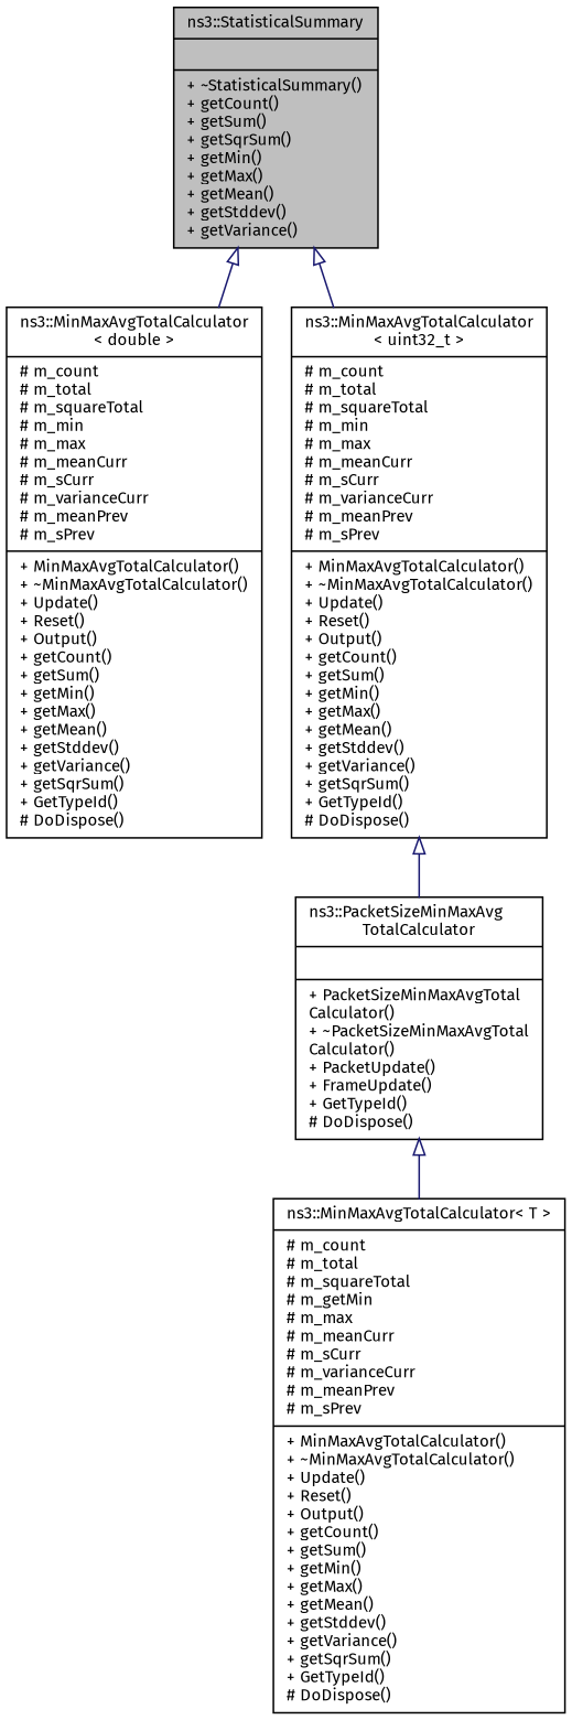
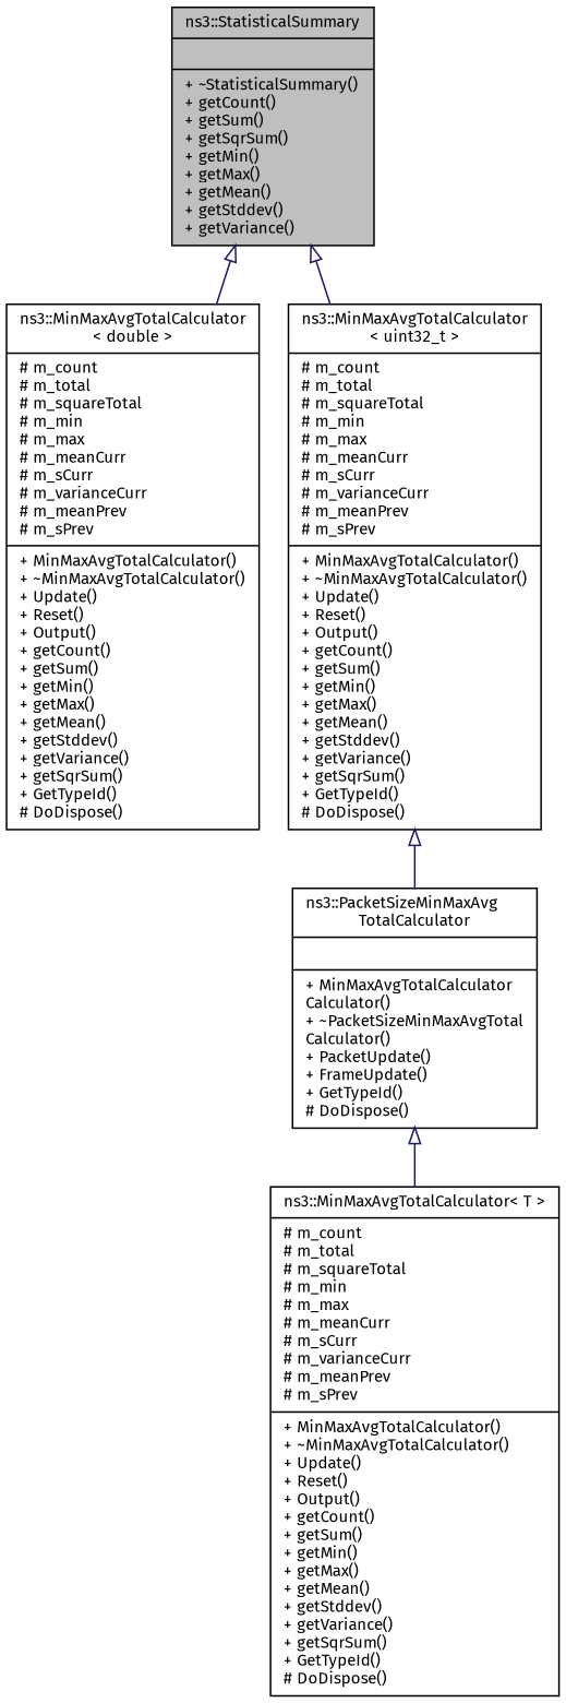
  digraph {
    fontname="Fira Sans"
    node [color=black fillcolor=white fontname="Fira Sans" fontsize=10 shape=record style=filled]
    edge [arrowtail=onormal color=midnightblue dir=back fontname="Fira Sans" fontsize=10 labelfontname=Helvetica labelfontsize=10 style=solid]
    n1 [fillcolor=grey75 fontcolor=black height=0.2 label="{ns3::StatisticalSummary\n||+ ~StatisticalSummary()\l+ getCount()\l+ getSum()\l+ getSqrSum()\l+ getMin()\l+ getMax()\l+ getMean()\l+ getStddev()\l+ getVariance()\l}" width=0.4]
    n2 [height=0.2 label="{ns3::MinMaxAvgTotalCalculator\l\< double \>\n|# m_count\l# m_total\l# m_squareTotal\l# m_min\l# m_max\l# m_meanCurr\l# m_sCurr\l# m_varianceCurr\l# m_meanPrev\l# m_sPrev\l|+ MinMaxAvgTotalCalculator()\l+ ~MinMaxAvgTotalCalculator()\l+ Update()\l+ Reset()\l+ Output()\l+ getCount()\l+ getSum()\l+ getMin()\l+ getMax()\l+ getMean()\l+ getStddev()\l+ getVariance()\l+ getSqrSum()\l+ GetTypeId()\l# DoDispose()\l}" width=0.4]
    n3 [height=0.2 label="{ns3::MinMaxAvgTotalCalculator\l\< uint32_t \>\n|# m_count\l# m_total\l# m_squareTotal\l# m_min\l# m_max\l# m_meanCurr\l# m_sCurr\l# m_varianceCurr\l# m_meanPrev\l# m_sPrev\l|+ MinMaxAvgTotalCalculator()\l+ ~MinMaxAvgTotalCalculator()\l+ Update()\l+ Reset()\l+ Output()\l+ getCount()\l+ getSum()\l+ getMin()\l+ getMax()\l+ getMean()\l+ getStddev()\l+ getVariance()\l+ getSqrSum()\l+ GetTypeId()\l# DoDispose()\l}" width=0.4]
-   n4 [height=0.2 label="{ns3::PacketSizeMinMaxAvg\lTotalCalculator\n||+ PacketSizeMinMaxAvgTotal\lCalculator()\l+ ~PacketSizeMinMaxAvgTotal\lCalculator()\l+ PacketUpdate()\l+ FrameUpdate()\l+ GetTypeId()\l# DoDispose()\l}" width=0.4]
-   n5 [height=0.2 label="{ns3::MinMaxAvgTotalCalculator\< T \>\n|# m_count\l# m_total\l# m_squareTotal\l# m_getMin\l# m_max\l# m_meanCurr\l# m_sCurr\l# m_varianceCurr\l# m_meanPrev\l# m_sPrev\l|+ MinMaxAvgTotalCalculator()\l+ ~MinMaxAvgTotalCalculator()\l+ Update()\l+ Reset()\l+ Output()\l+ getCount()\l+ getSum()\l+ getMin()\l+ getMax()\l+ getMean()\l+ getStddev()\l+ getVariance()\l+ getSqrSum()\l+ GetTypeId()\l# DoDispose()\l}" width=0.4]
+   n4 [height=0.2 label="{ns3::PacketSizeMinMaxAvg\lTotalCalculator\n||+ MinMaxAvgTotalCalculator\lCalculator()\l+ ~PacketSizeMinMaxAvgTotal\lCalculator()\l+ PacketUpdate()\l+ FrameUpdate()\l+ GetTypeId()\l# DoDispose()\l}" width=0.4]
+   n5 [height=0.2 label="{ns3::MinMaxAvgTotalCalculator\< T \>\n|# m_count\l# m_total\l# m_squareTotal\l# m_min\l# m_max\l# m_meanCurr\l# m_sCurr\l# m_varianceCurr\l# m_meanPrev\l# m_sPrev\l|+ MinMaxAvgTotalCalculator()\l+ ~MinMaxAvgTotalCalculator()\l+ Update()\l+ Reset()\l+ Output()\l+ getCount()\l+ getSum()\l+ getMin()\l+ getMax()\l+ getMean()\l+ getStddev()\l+ getVariance()\l+ getSqrSum()\l+ GetTypeId()\l# DoDispose()\l}" width=0.4]
    n1 -> n2
    n1 -> n3
    n3 -> n4
    n4 -> n5
  }
